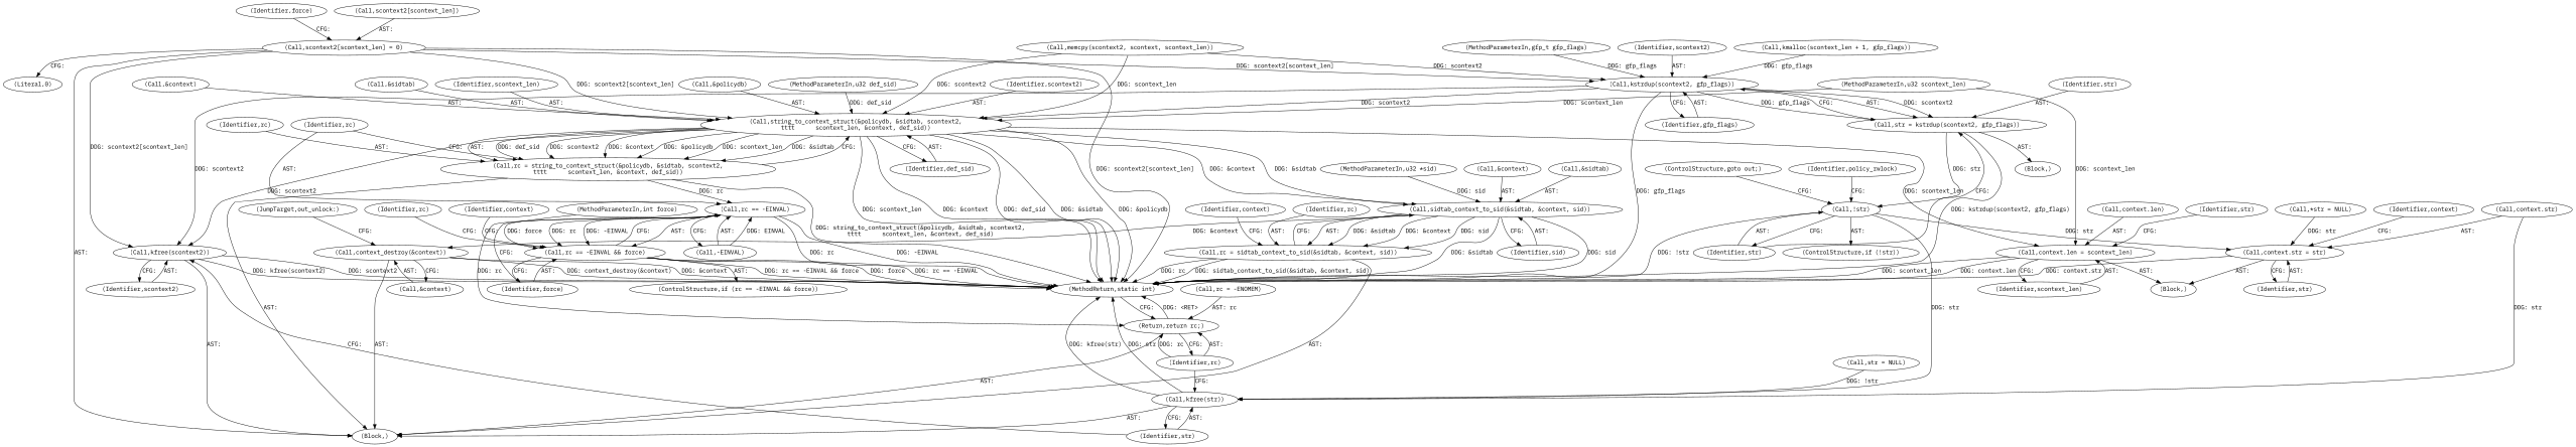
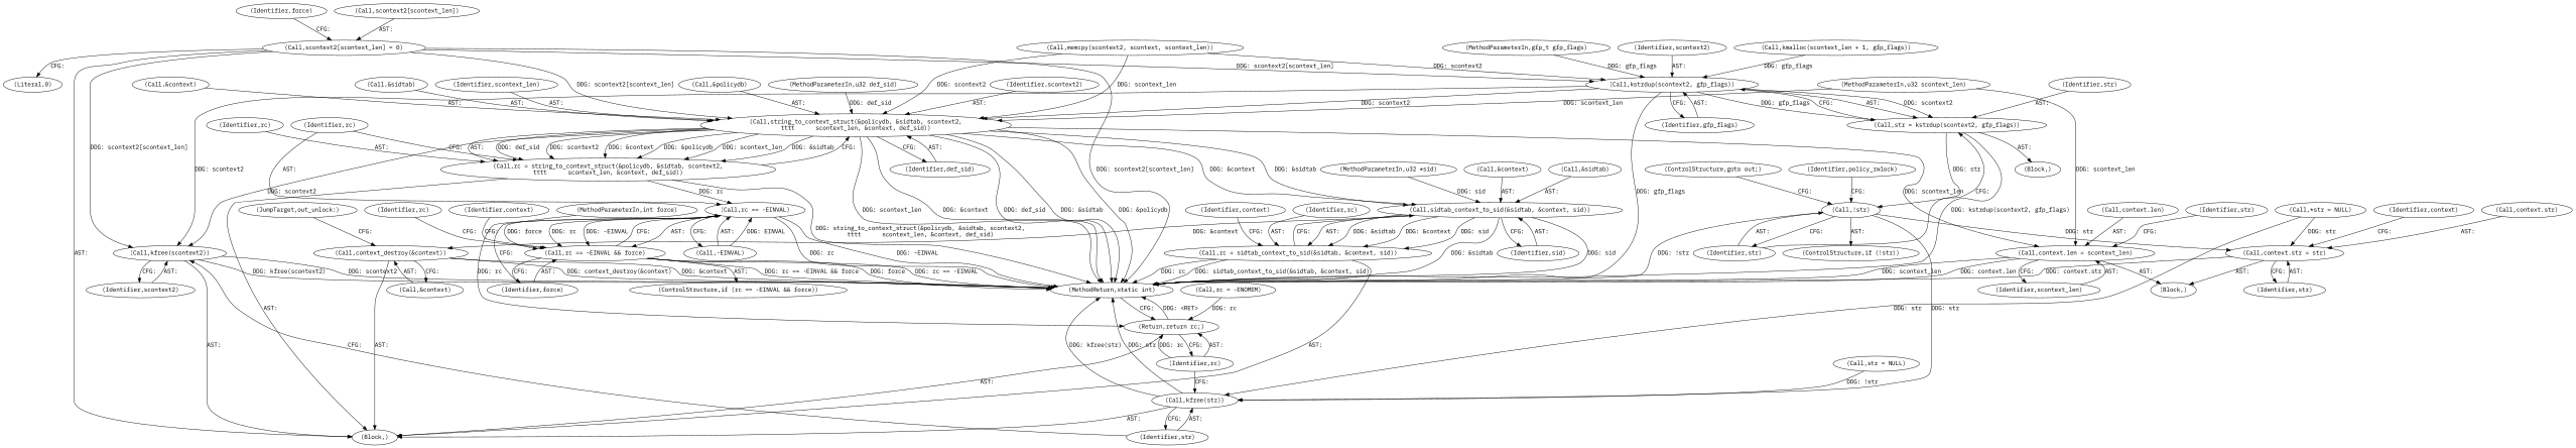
  digraph {
    fontname="IBM Plex Mono"
    node [fontname="IBM Plex Mono"]
    edge [fontname="IBM Plex Mono"]
    n1 [label="(Call,scontext2[scontext_len] = 0)"]
    n2 [label="(Call,kstrdup(scontext2, gfp_flags))"]
    n3 [label="(Call,string_to_context_struct(&policydb, &sidtab, scontext2,\n\t\t\t\t      scontext_len, &context, def_sid))"]
    n4 [label="(Call,kfree(scontext2))"]
    n5 [label="(Block,)"]
    n6 [label="(Literal,0)"]
    n7 [label="(MethodReturn,static int)"]
    n8 [label="(Call,str = kstrdup(scontext2, gfp_flags))"]
    n9 [label="(Identifier,gfp_flags)"]
    n10 [label="(Call,rc = string_to_context_struct(&policydb, &sidtab, scontext2,\n\t\t\t\t      scontext_len, &context, def_sid))"]
    n11 [label="(Call,context.len = scontext_len)"]
    n12 [label="(Call,sidtab_context_to_sid(&sidtab, &context, sid))"]
    n13 [label="(Identifier,def_sid)"]
    n14 [label="(Identifier,scontext2)"]
    n15 [label="(Return,return rc;)"]
    n16 [label="(Call,!str)"]
    n17 [label="(Block,)"]
    n18 [label="(Call,context.str = str)"]
    n19 [label="(Call,kfree(str))"]
    n20 [label="(Identifier,str)"]
    n21 [label="(ControlStructure,if (!str))"]
    n22 [label="(Identifier,str)"]
    n23 [label="(Block,)"]
    n24 [label="(Identifier,str)"]
    n25 [label="(Call,rc == -EINVAL)"]
    n26 [label="(Identifier,scontext_len)"]
    n27 [label="(Call,rc = sidtab_context_to_sid(&sidtab, &context, sid))"]
    n28 [label="(Call,context_destroy(&context))"]
    n29 [label="(Identifier,sid)"]
    n30 [label="(Call,rc == -EINVAL && force)"]
    n31 [label="(Call,-EINVAL)"]
    n32 [label="(Identifier,force)"]
    n33 [label="(ControlStructure,if (rc == -EINVAL && force))"]
    n34 [label="(Identifier,rc)"]
    n35 [label="(Call,&context)"]
    n36 [label="(Call,context.len)"]
    n37 [label="(MethodParameterIn,int force)"]
    n38 [label="(Identifier,str)"]
    n39 [label="(ControlStructure,goto out;)"]
    n40 [label="(Call,context.str)"]
    n41 [label="(Call,*str = NULL)"]
    n42 [label="(Call,str = NULL)"]
    n43 [label="(Call,&context)"]
    n44 [label="(JumpTarget,out_unlock:)"]
    n45 [label="(Identifier,force)"]
    n46 [label="(Call,&context)"]
    n47 [label="(Call,memcpy(scontext2, scontext, scontext_len))"]
    n48 [label="(Identifier,scontext_len)"]
    n49 [label="(Call,&sidtab)"]
    n50 [label="(Call,kmalloc(scontext_len + 1, gfp_flags))"]
    n51 [label="(Call,&policydb)"]
    n52 [label="(Identifier,rc)"]
    n53 [label="(Identifier,str)"]
    n54 [label="(Identifier,rc)"]
    n55 [label="(Identifier,rc)"]
    n56 [label="(Call,&sidtab)"]
    n57 [label="(Identifier,context)"]
    n58 [label="(Identifier,context)"]
    n59 [label="(Call,rc = -ENOMEM)"]
    n60 [label="(MethodParameterIn,u32 def_sid)"]
    n61 [label="(Identifier,context)"]
    n62 [label="(Identifier,scontext2)"]
    n63 [label="(Identifier,policy_rwlock)"]
    n64 [label="(MethodParameterIn,gfp_t gfp_flags)"]
    n65 [label="(Identifier,rc)"]
    n66 [label="(MethodParameterIn,u32 scontext_len)"]
    n67 [label="(Identifier,scontext2)"]
    n68 [label="(MethodParameterIn,u32 *sid)"]
    n69 [label="(Call,scontext2[scontext_len])"]
    n1 -> n2 [label="DDG: scontext2[scontext_len]"]
    n1 -> n3 [label="DDG: scontext2[scontext_len]"]
    n1 -> n4 [label="DDG: scontext2[scontext_len]"]
    n1 -> n5 [label="AST: "]
    n1 -> n6 [label="CFG: "]
    n1 -> n7 [label="DDG: scontext2[scontext_len]"]
    n2 -> n3 [label="DDG: scontext2"]
    n2 -> n4 [label="DDG: scontext2"]
    n2 -> n7 [label="DDG: gfp_flags"]
    n2 -> n8 [label="AST: "]
    n2 -> n8 [label="DDG: scontext2"]
    n2 -> n8 [label="DDG: gfp_flags"]
    n2 -> n9 [label="CFG: "]
    n3 -> n4 [label="DDG: scontext2"]
    n3 -> n7 [label="DDG: &policydb"]
    n3 -> n7 [label="DDG: &context"]
    n3 -> n7 [label="DDG: def_sid"]
    n3 -> n7 [label="DDG: &sidtab"]
    n3 -> n7 [label="DDG: scontext_len"]
    n3 -> n10 [label="AST: "]
    n3 -> n10 [label="DDG: def_sid"]
    n3 -> n10 [label="DDG: scontext2"]
    n3 -> n10 [label="DDG: &context"]
    n3 -> n10 [label="DDG: &policydb"]
    n3 -> n10 [label="DDG: scontext_len"]
    n3 -> n10 [label="DDG: &sidtab"]
    n3 -> n11 [label="DDG: scontext_len"]
    n3 -> n12 [label="DDG: &sidtab"]
    n3 -> n12 [label="DDG: &context"]
    n3 -> n13 [label="CFG: "]
    n4 -> n5 [label="AST: "]
    n4 -> n7 [label="DDG: kfree(scontext2)"]
    n4 -> n7 [label="DDG: scontext2"]
    n4 -> n14 [label="CFG: "]
    n7 -> n15 [label="CFG: "]
    n8 -> n2 [label="CFG: "]
    n8 -> n7 [label="DDG: kstrdup(scontext2, gfp_flags)"]
    n8 -> n16 [label="DDG: str"]
    n8 -> n17 [label="AST: "]
    n9 -> n2 [label="AST: "]
    n10 -> n3 [label="CFG: "]
    n10 -> n5 [label="AST: "]
    n10 -> n7 [label="DDG: string_to_context_struct(&policydb, &sidtab, scontext2,\n\t\t\t\t      scontext_len, &context, def_sid)"]
    n10 -> n25 [label="DDG: rc"]
    n11 -> n7 [label="DDG: scontext_len"]
    n11 -> n7 [label="DDG: context.len"]
    n11 -> n23 [label="AST: "]
    n11 -> n26 [label="CFG: "]
    n12 -> n7 [label="DDG: sid"]
    n12 -> n7 [label="DDG: &sidtab"]
    n12 -> n27 [label="AST: "]
    n12 -> n27 [label="DDG: &sidtab"]
    n12 -> n27 [label="DDG: &context"]
    n12 -> n27 [label="DDG: sid"]
    n12 -> n28 [label="DDG: &context"]
    n12 -> n29 [label="CFG: "]
    n13 -> n3 [label="AST: "]
    n14 -> n4 [label="AST: "]
    n15 -> n5 [label="AST: "]
    n15 -> n7 [label="DDG: <RET>"]
    n15 -> n34 [label="CFG: "]
    n16 -> n7 [label="DDG: !str"]
    n16 -> n18 [label="DDG: str"]
    n16 -> n19 [label="DDG: str"]
    n16 -> n20 [label="CFG: "]
    n16 -> n21 [label="AST: "]
    n18 -> n7 [label="DDG: context.str"]
    n18 -> n22 [label="CFG: "]
    n18 -> n23 [label="AST: "]
    n19 -> n5 [label="AST: "]
    n19 -> n7 [label="DDG: str"]
    n19 -> n7 [label="DDG: kfree(str)"]
    n19 -> n24 [label="CFG: "]
    n20 -> n8 [label="CFG: "]
    n20 -> n16 [label="AST: "]
    n22 -> n18 [label="AST: "]
    n24 -> n4 [label="CFG: "]
    n24 -> n19 [label="AST: "]
    n25 -> n7 [label="DDG: -EINVAL"]
    n25 -> n7 [label="DDG: rc"]
    n25 -> n15 [label="DDG: rc"]
    n25 -> n30 [label="AST: "]
    n25 -> n30 [label="DDG: rc"]
    n25 -> n30 [label="DDG: -EINVAL"]
    n25 -> n31 [label="CFG: "]
    n26 -> n11 [label="AST: "]
    n27 -> n5 [label="AST: "]
    n27 -> n7 [label="DDG: rc"]
    n27 -> n7 [label="DDG: sidtab_context_to_sid(&sidtab, &context, sid)"]
    n27 -> n12 [label="CFG: "]
    n28 -> n5 [label="AST: "]
    n28 -> n7 [label="DDG: &context"]
    n28 -> n7 [label="DDG: context_destroy(&context)"]
    n28 -> n35 [label="CFG: "]
    n29 -> n12 [label="AST: "]
    n30 -> n7 [label="DDG: force"]
    n30 -> n7 [label="DDG: rc == -EINVAL"]
    n30 -> n7 [label="DDG: rc == -EINVAL && force"]
    n30 -> n25 [label="CFG: "]
    n30 -> n32 [label="CFG: "]
    n30 -> n33 [label="AST: "]
    n31 -> n25 [label="AST: "]
    n31 -> n25 [label="DDG: EINVAL"]
    n32 -> n25 [label="CFG: "]
    n32 -> n30 [label="AST: "]
    n34 -> n15 [label="AST: "]
    n34 -> n15 [label="DDG: rc"]
    n34 -> n19 [label="CFG: "]
    n35 -> n28 [label="AST: "]
    n36 -> n11 [label="AST: "]
    n37 -> n30 [label="DDG: force"]
    n38 -> n11 [label="CFG: "]
    n39 -> n16 [label="CFG: "]
    n40 -> n18 [label="AST: "]
    n41 -> n18 [label="DDG: str"]
-   n40 -> n19 [label="DDG: str"]
+   n41 -> n19 [label="DDG: str"]
    n42 -> n19 [label="DDG: !str"]
    n43 -> n3 [label="AST: "]
    n44 -> n28 [label="CFG: "]
    n45 -> n1 [label="CFG: "]
    n46 -> n12 [label="AST: "]
    n47 -> n2 [label="DDG: scontext2"]
    n47 -> n3 [label="DDG: scontext2"]
    n47 -> n3 [label="DDG: scontext_len"]
    n48 -> n3 [label="AST: "]
    n49 -> n3 [label="AST: "]
    n50 -> n2 [label="DDG: gfp_flags"]
    n51 -> n3 [label="AST: "]
    n52 -> n30 [label="CFG: "]
    n53 -> n8 [label="AST: "]
    n54 -> n10 [label="CFG: "]
    n54 -> n25 [label="AST: "]
    n55 -> n27 [label="AST: "]
    n56 -> n12 [label="AST: "]
    n57 -> n27 [label="CFG: "]
    n58 -> n18 [label="CFG: "]
-   n59 -> n15 [label="AST: rc"]
+   n59 -> n15 [label="DDG: rc"]
    n60 -> n3 [label="DDG: def_sid"]
    n61 -> n30 [label="CFG: "]
    n62 -> n3 [label="AST: "]
    n63 -> n16 [label="CFG: "]
    n64 -> n2 [label="DDG: gfp_flags"]
    n65 -> n10 [label="AST: "]
    n66 -> n3 [label="DDG: scontext_len"]
    n66 -> n11 [label="DDG: scontext_len"]
    n67 -> n2 [label="AST: "]
    n68 -> n12 [label="DDG: sid"]
    n69 -> n1 [label="AST: "]
  }
